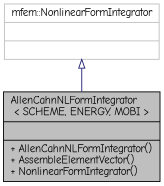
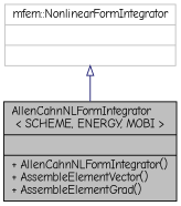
  digraph {
    fontname="Comic Neue"
    node [fontname="Comic Neue" fontsize=12 shape=record]
-   n1 [color=black fillcolor=grey75 fontcolor=black height=0.2 label="{AllenCahnNLFormIntegrator\l\< SCHEME, ENERGY, MOBI \>\n||+ AllenCahnNLFormIntegrator()\l+ AssembleElementVector()\l+ NonlinearFormIntegrator()\l}" style=filled width=0.4]
+   n1 [color=black fillcolor=grey75 fontcolor=black height=0.2 label="{AllenCahnNLFormIntegrator\l\< SCHEME, ENERGY, MOBI \>\n||+ AllenCahnNLFormIntegrator()\l+ AssembleElementVector()\l+ AssembleElementGrad()\l}" style=filled width=0.4]
    n2 [color=grey75 height=0.2 label="{mfem::NonlinearFormIntegrator\n||}" width=0.4]
    n2 -> n1 [arrowtail=onormal color=midnightblue dir=back fontname="Comic Neue" fontsize=12 labelfontname=Helvetica labelfontsize=12 style=solid]
  }
